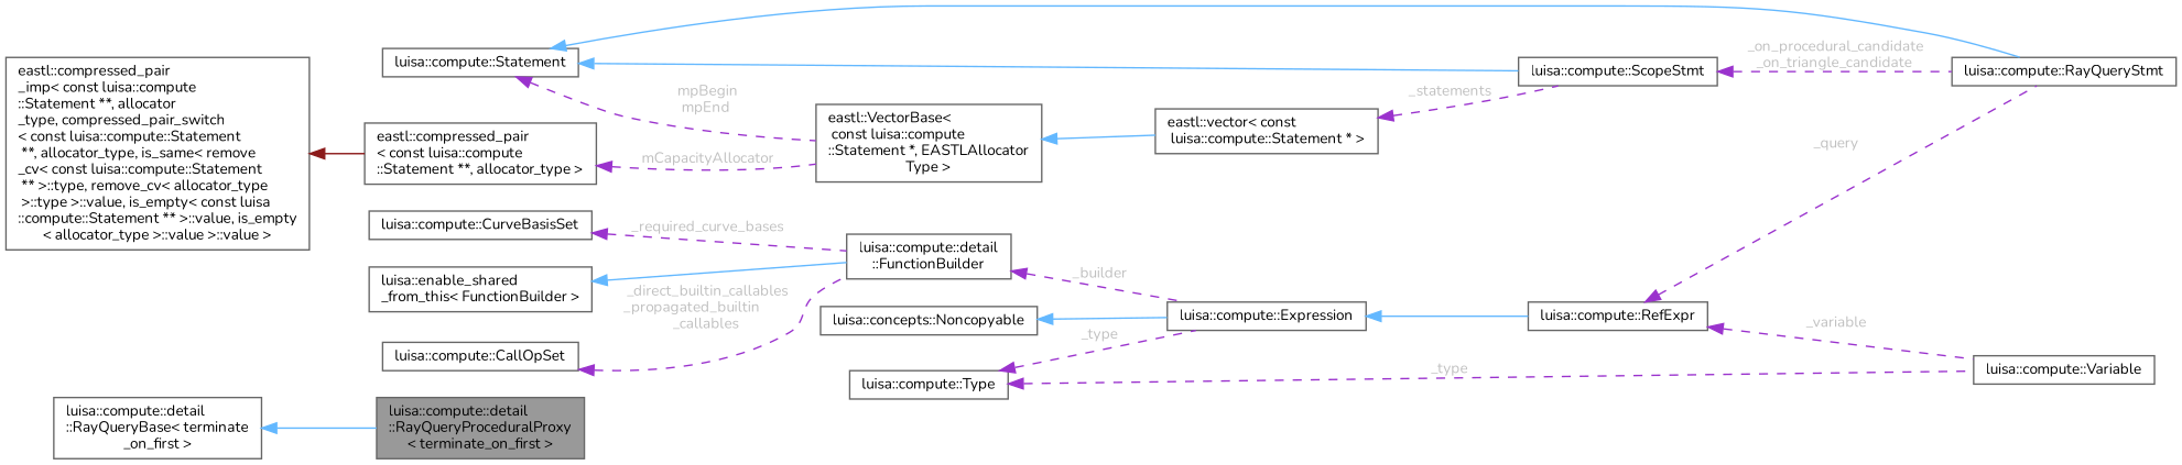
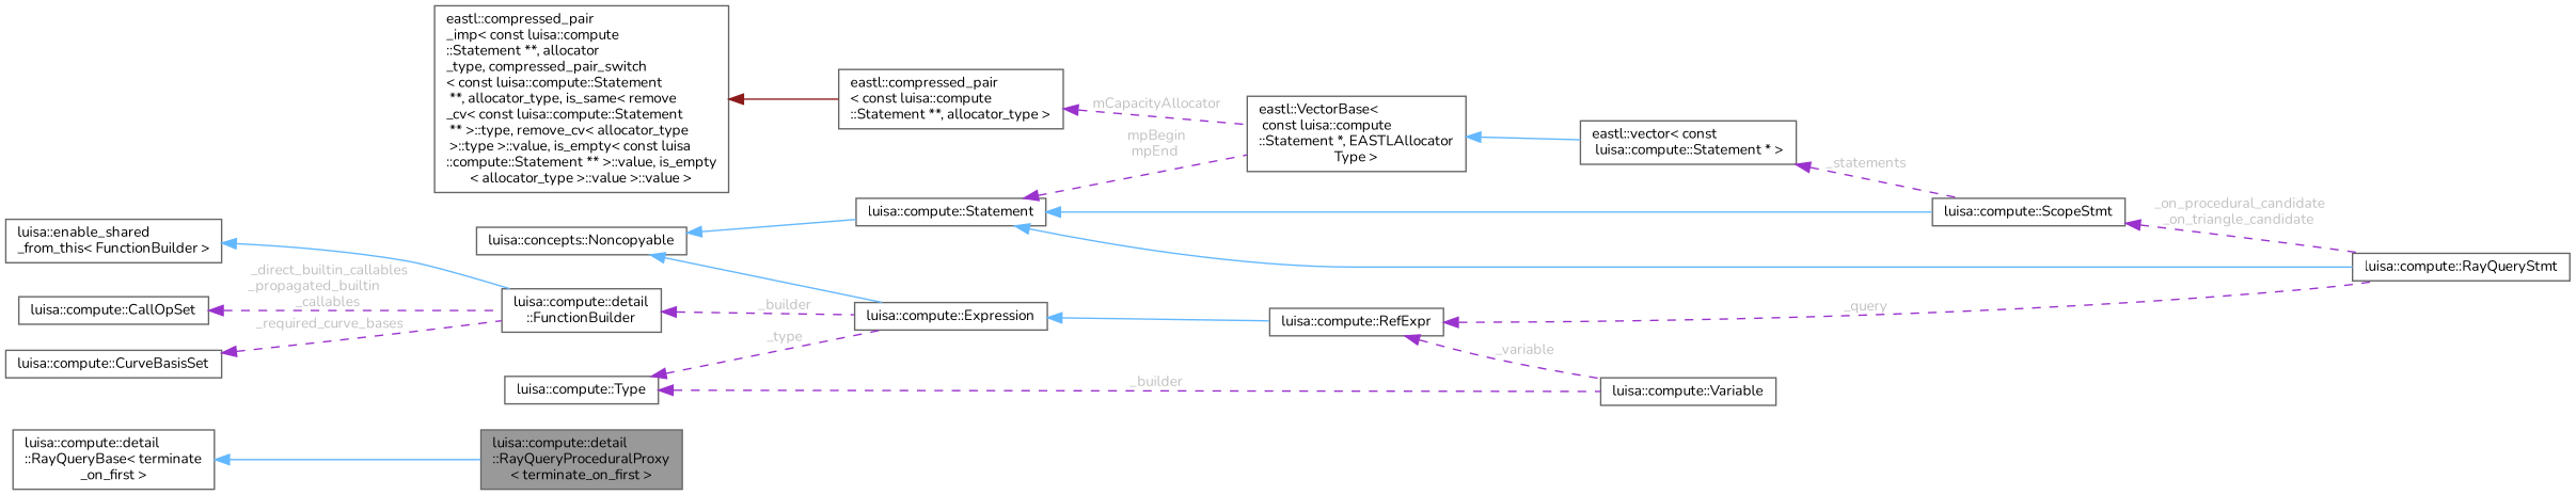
  digraph {
    fontname=Nunito
    rankdir=LR
    node [color=gray40 fillcolor=white fontname=Nunito fontsize=10 shape=box style=filled]
    edge [color=darkorchid3 dir=back fontname=Nunito fontsize=10 labelfontname=Helvetica labelfontsize=10 style=dashed fontcolor=grey]
    n1 [fillcolor=grey60 fontcolor=black height=0.2 label="luisa::compute::detail\l::RayQueryProceduralProxy\l\< terminate_on_first \>" width=0.4]
    n2 [height=0.2 label="luisa::compute::detail\l::RayQueryBase\< terminate\l_on_first \>" width=0.4]
    n3 [height=0.2 label="luisa::compute::RayQueryStmt" width=0.4]
    n4 [height=0.2 label="luisa::compute::Statement" width=0.4]
    n5 [height=0.2 label="luisa::compute::ScopeStmt" width=0.4]
    n6 [height=0.2 label="eastl::VectorBase\<\l const luisa::compute\l::Statement *, EASTLAllocator\lType \>" width=0.4]
    n7 [height=0.2 label="eastl::vector\< const\l luisa::compute::Statement * \>" width=0.4]
    n8 [height=0.2 label="luisa::concepts::Noncopyable" width=0.4]
    n9 [height=0.2 label="luisa::compute::Expression" width=0.4]
    n10 [height=0.2 label="luisa::compute::RefExpr" width=0.4]
    n11 [height=0.2 label="luisa::compute::Variable" width=0.4]
    n12 [height=0.2 label="luisa::compute::Type" width=0.4]
    n13 [height=0.2 label="luisa::compute::detail\l::FunctionBuilder" width=0.4]
    n14 [height=0.2 label="luisa::enable_shared\l_from_this\< FunctionBuilder \>" width=0.4]
    n15 [height=0.2 label="eastl::compressed_pair\l\< const luisa::compute\l::Statement **, allocator_type \>" width=0.4]
    n16 [height=0.2 label="eastl::compressed_pair\l_imp\< const luisa::compute\l::Statement **, allocator\l_type, compressed_pair_switch\l\< const luisa::compute::Statement\l **, allocator_type, is_same\< remove\l_cv\< const luisa::compute::Statement\l ** \>::type, remove_cv\< allocator_type\l \>::type \>::value, is_empty\< const luisa\l::compute::Statement ** \>::value, is_empty\l\< allocator_type \>::value \>::value \>" width=0.4]
    n17 [height=0.2 label="luisa::compute::CallOpSet" width=0.4]
    n18 [height=0.2 label="luisa::compute::CurveBasisSet" width=0.4]
    n2 -> n1 [color=steelblue1 style=solid fontcolor=""]
    n4 -> n3 [color=steelblue1 style=solid fontcolor=""]
    n4 -> n5 [color=steelblue1 style=solid fontcolor=""]
    n4 -> n6 [label=" mpBegin\nmpEnd"]
    n5 -> n3 [label=" _on_procedural_candidate\n_on_triangle_candidate"]
    n6 -> n7 [color=steelblue1 style=solid fontcolor=""]
    n7 -> n5 [label=" _statements"]
+   n8 -> n4 [color=steelblue1 style=solid fontcolor=""]
    n8 -> n9 [color=steelblue1 style=solid fontcolor=""]
    n9 -> n10 [color=steelblue1 style=solid fontcolor=""]
    n10 -> n3 [label=" _query"]
    n10 -> n11 [label=" _variable"]
    n12 -> n9 [label=" _type"]
-   n12 -> n11 [label=" _type"]
+   n12 -> n11 [label=" _builder"]
    n13 -> n9 [label=" _builder"]
    n14 -> n13 [color=steelblue1 style=solid fontcolor=""]
    n15 -> n6 [label=" mCapacityAllocator"]
    n16 -> n15 [color=firebrick4 style=solid fontcolor=""]
    n17 -> n13 [label=" _direct_builtin_callables\n_propagated_builtin\l_callables"]
    n18 -> n13 [label=" _required_curve_bases"]
  }
